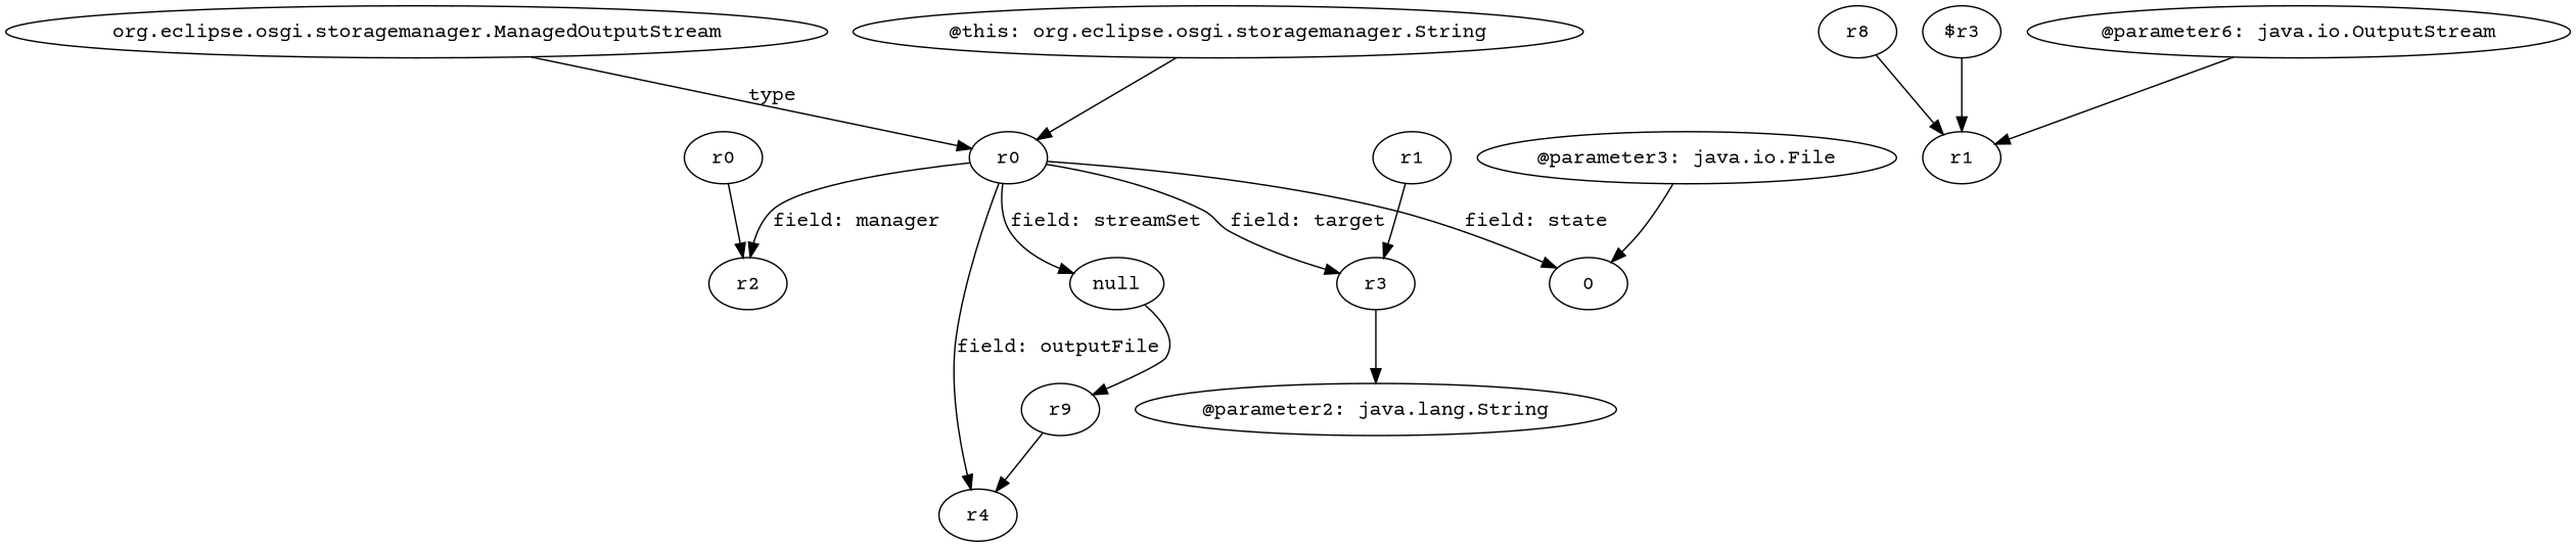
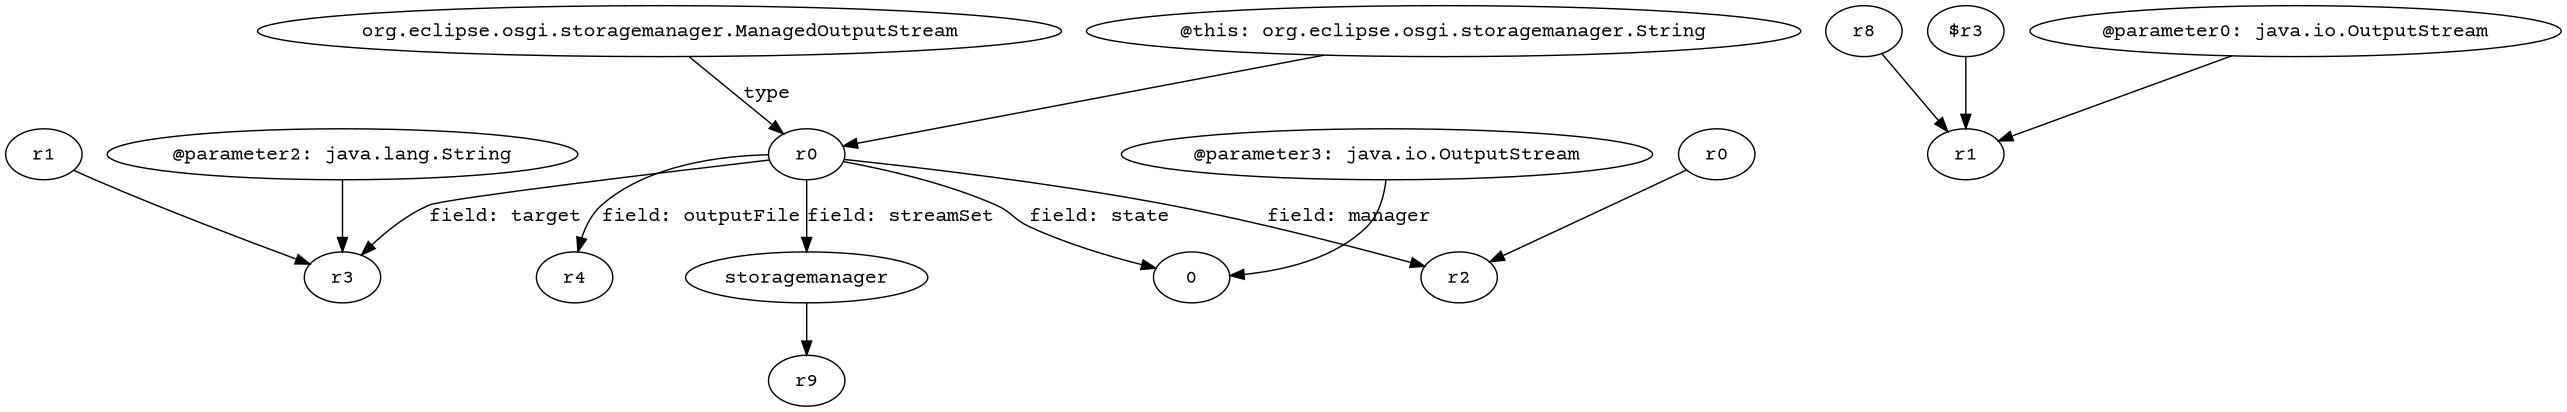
  digraph {
    fontname="Courier Prime"
    node [fontname="Courier Prime"]
    edge [fontname="Courier Prime"]
    n1 [label=r2]
    n2 [label=r8]
    n3 [label=r1]
    n4 [label=r0]
-   n5 [label=null]
+   n5 [label=storagemanager]
    n6 [label=r3]
    n7 [label=r4]
    n8 [label=0]
    n9 [label=r9]
    n10 [label="org.eclipse.osgi.storagemanager.ManagedOutputStream"]
-   n11 [label="@parameter3: java.io.File"]
+   n11 [label="@parameter3: java.io.OutputStream"]
    n12 [label="$r3"]
-   n13 [label="@parameter6: java.io.OutputStream"]
+   n13 [label="@parameter0: java.io.OutputStream"]
    n14 [label=r0]
    n15 [label="@parameter2: java.lang.String"]
    n16 [label="@this: org.eclipse.osgi.storagemanager.String"]
    n17 [label=r1]
    n2 -> n3
    n4 -> n1 [label="field: manager"]
    n4 -> n5 [label="field: streamSet"]
    n4 -> n6 [label="field: target"]
    n4 -> n7 [label="field: outputFile"]
    n4 -> n8 [label="field: state"]
    n5 -> n9
-   n9 -> n7
    n10 -> n4 [label=type]
    n11 -> n8
    n12 -> n3
    n13 -> n3
    n14 -> n1
-   n6 -> n15
+   n15 -> n6
    n16 -> n4
    n17 -> n6
  }
